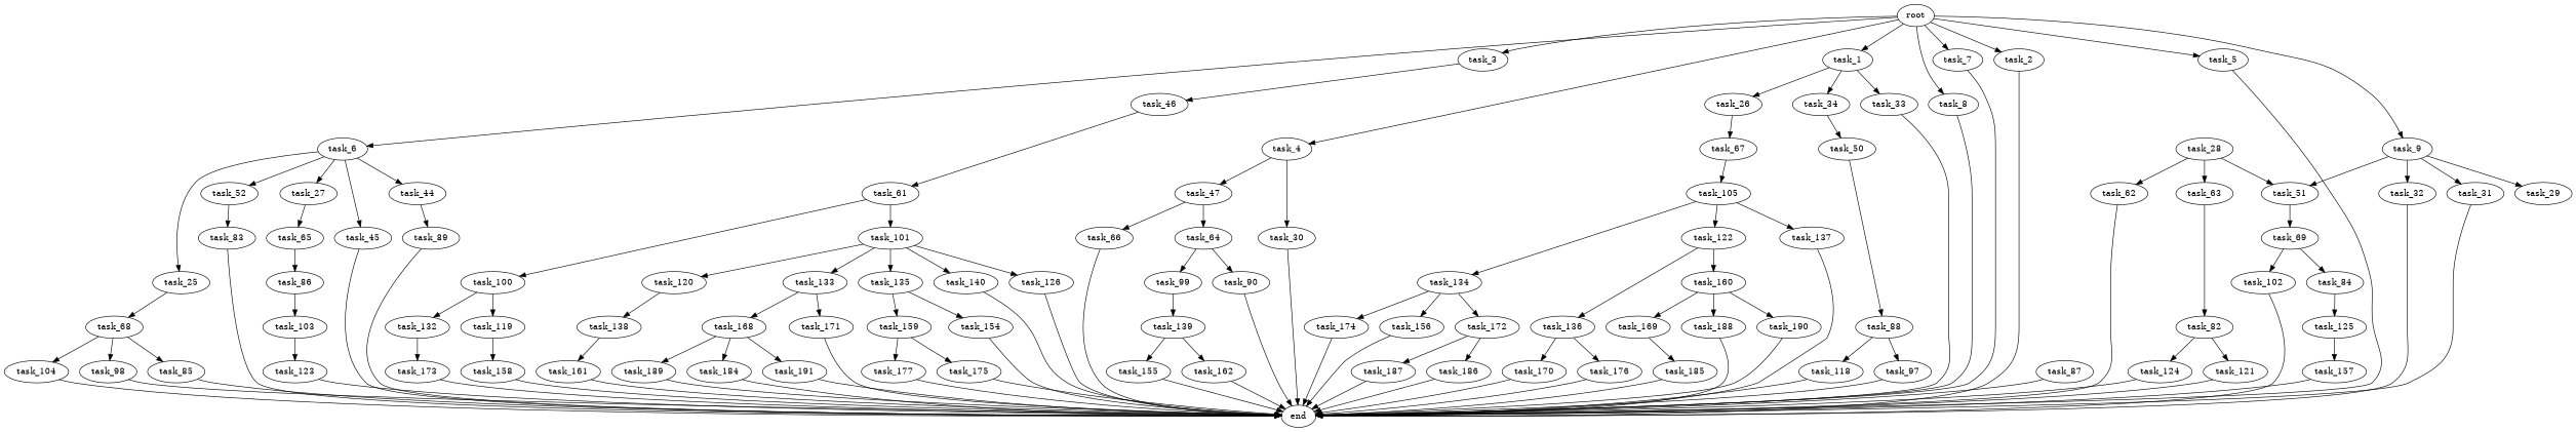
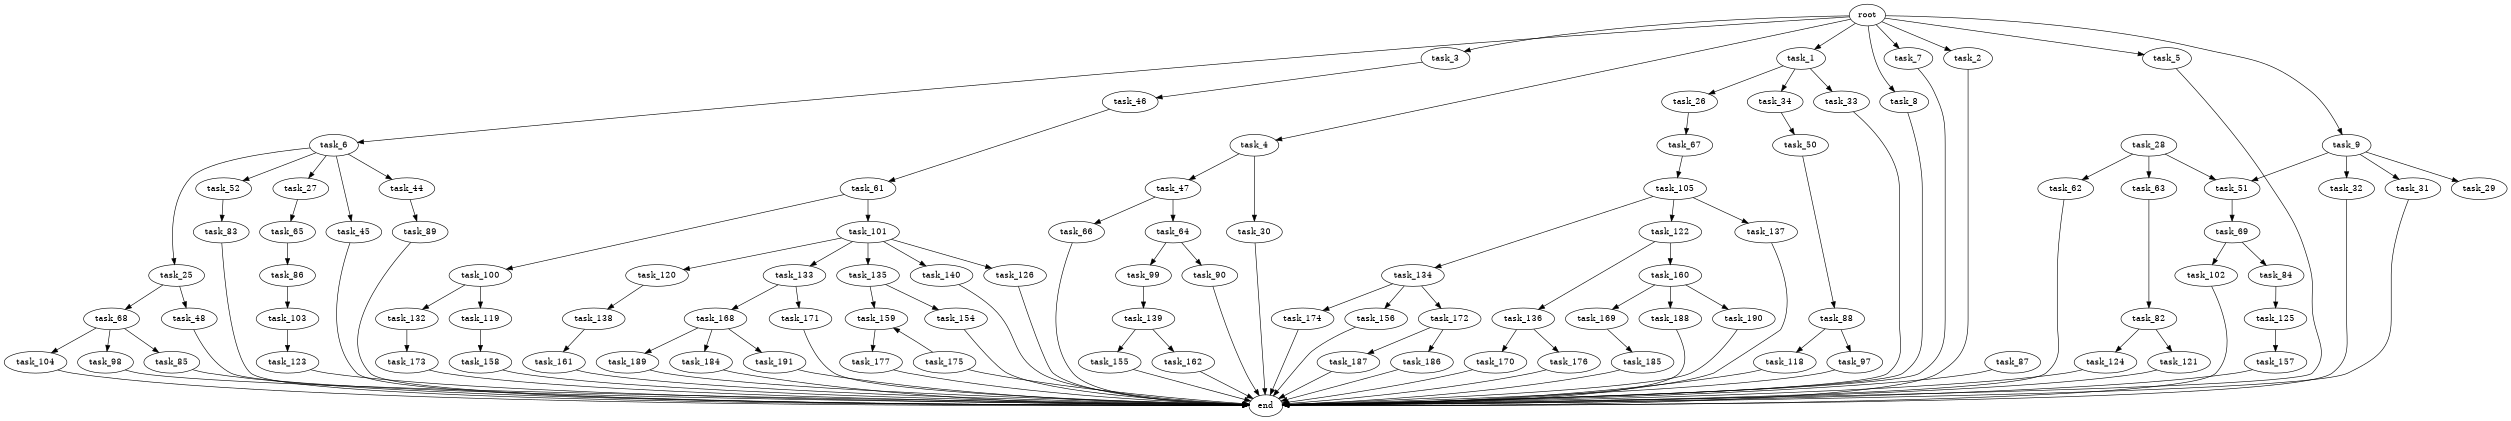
  digraph {
    task_134
    task_172
    task_174
    task_156
    task_187
    task_186
    end
    task_6
    task_45
    task_44
    task_27
    task_25
    task_52
    task_89
    task_65
    task_68
+   task_48
    task_83
    task_154
    task_169
    task_185
    task_136
    task_176
    task_170
    task_123
    task_66
    task_1
    task_26
    task_33
    task_34
    task_67
    task_50
    task_82
    task_121
    task_124
    task_159
    task_177
    task_175
    task_98
    task_85
    task_104
    task_119
    task_158
    task_190
    task_86
    task_103
    root
    task_4
    task_3
    task_8
    task_9
    task_7
    task_2
    task_5
    task_30
    task_47
    task_46
    task_32
    task_31
    task_29
    task_51
    task_63
    task_64
    task_61
    task_135
    task_189
    task_84
    task_125
    task_157
    task_101
    task_120
    task_133
    task_140
    task_126
    task_138
    task_168
    task_171
    task_161
    task_28
    task_62
    task_184
    task_191
    task_97
    task_87
    task_88
    task_118
    task_100
    task_132
    task_173
    task_188
    task_99
    task_139
    task_155
    task_162
    task_69
    task_102
    task_137
    task_90
    task_105
    task_122
    task_160
    task_134 -> task_172
    task_134 -> task_174
    task_134 -> task_156
    task_172 -> task_187
    task_172 -> task_186
    task_174 -> end
    task_156 -> end
    task_187 -> end
    task_186 -> end
    task_6 -> task_45
    task_6 -> task_44
    task_6 -> task_27
    task_6 -> task_25
    task_6 -> task_52
    task_45 -> end
    task_44 -> task_89
    task_27 -> task_65
    task_25 -> task_68
+   task_25 -> task_48
    task_52 -> task_83
    task_89 -> end
    task_65 -> task_86
    task_68 -> task_98
    task_68 -> task_85
    task_68 -> task_104
+   task_48 -> end
    task_83 -> end
    task_154 -> end
    task_169 -> task_185
    task_185 -> end
    task_136 -> task_176
    task_136 -> task_170
    task_176 -> end
    task_170 -> end
    task_123 -> end
    task_66 -> end
    task_1 -> task_26
    task_1 -> task_33
    task_1 -> task_34
    task_26 -> task_67
    task_33 -> end
    task_34 -> task_50
    task_67 -> task_105
    task_50 -> task_88
    task_82 -> task_121
    task_82 -> task_124
    task_121 -> end
    task_124 -> end
    task_159 -> task_177
-   task_159 -> task_175
+   task_175 -> task_159
    task_177 -> end
    task_175 -> end
    task_98 -> end
    task_85 -> end
    task_104 -> end
    task_119 -> task_158
    task_158 -> end
    task_190 -> end
    task_86 -> task_103
    task_103 -> task_123
    root -> task_6
    root -> task_1
    root -> task_4
    root -> task_3
    root -> task_8
    root -> task_9
    root -> task_7
    root -> task_2
    root -> task_5
    task_4 -> task_30
    task_4 -> task_47
    task_3 -> task_46
    task_8 -> end
    task_9 -> task_32
    task_9 -> task_31
    task_9 -> task_29
    task_9 -> task_51
    task_7 -> end
    task_2 -> end
    task_5 -> end
    task_30 -> end
    task_47 -> task_66
    task_47 -> task_64
    task_46 -> task_61
    task_32 -> end
    task_31 -> end
    task_51 -> task_69
    task_63 -> task_82
    task_64 -> task_99
    task_64 -> task_90
    task_61 -> task_101
    task_61 -> task_100
    task_135 -> task_154
    task_135 -> task_159
    task_189 -> end
    task_84 -> task_125
    task_125 -> task_157
    task_157 -> end
    task_101 -> task_135
    task_101 -> task_120
    task_101 -> task_133
    task_101 -> task_140
    task_101 -> task_126
    task_120 -> task_138
    task_133 -> task_168
    task_133 -> task_171
    task_140 -> end
    task_126 -> end
    task_138 -> task_161
    task_168 -> task_189
    task_168 -> task_184
    task_168 -> task_191
    task_171 -> end
    task_161 -> end
    task_28 -> task_51
    task_28 -> task_63
    task_28 -> task_62
    task_62 -> end
    task_184 -> end
    task_191 -> end
    task_97 -> end
    task_87 -> end
    task_88 -> task_97
    task_88 -> task_118
    task_118 -> end
    task_100 -> task_119
    task_100 -> task_132
    task_132 -> task_173
    task_173 -> end
    task_188 -> end
    task_99 -> task_139
    task_139 -> task_155
    task_139 -> task_162
    task_155 -> end
    task_162 -> end
    task_69 -> task_84
    task_69 -> task_102
    task_102 -> end
    task_137 -> end
    task_90 -> end
    task_105 -> task_134
    task_105 -> task_137
    task_105 -> task_122
    task_122 -> task_136
    task_122 -> task_160
    task_160 -> task_169
    task_160 -> task_190
    task_160 -> task_188
  }
